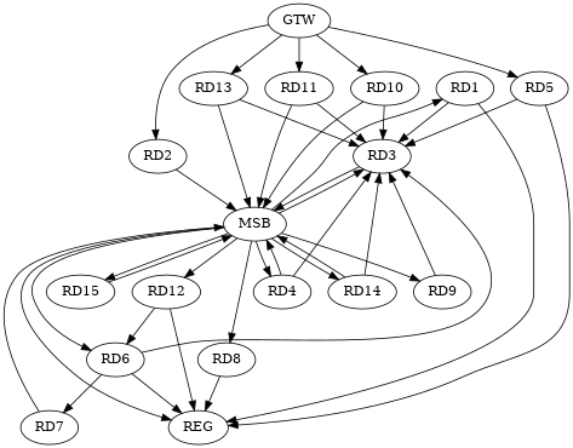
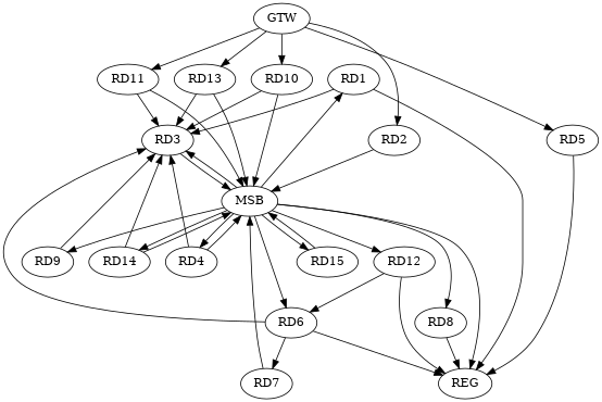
  strict digraph {
    n1 [label=RD1]
    n2 [label=RD3]
    n3 [label=REG]
    n4 [label=MSB]
    n5 [label=RD2]
    n6 [label=RD4]
    n7 [label=RD6]
    n8 [label=RD8]
    n9 [label=RD9]
    n10 [label=RD12]
    n11 [label=RD14]
    n12 [label=RD15]
    n13 [label=RD5]
    n14 [label=RD7]
    n15 [label=RD10]
    n16 [label=RD11]
    n17 [label=RD13]
    n18 [label=GTW]
    n1 -> n2
    n1 -> n3
    n2 -> n4
    n4 -> n1
    n4 -> n2
    n4 -> n3
    n4 -> n6
    n4 -> n7
    n4 -> n8
    n4 -> n9
    n4 -> n10
    n4 -> n11
    n4 -> n12
    n5 -> n4
    n6 -> n2
    n6 -> n4
    n7 -> n2
    n7 -> n3
    n7 -> n14
    n8 -> n3
    n9 -> n2
    n10 -> n3
    n10 -> n7
    n11 -> n2
    n11 -> n4
    n12 -> n4
-   n13 -> n2
    n13 -> n3
    n14 -> n4
    n15 -> n2
    n15 -> n4
    n16 -> n2
    n16 -> n4
    n17 -> n2
    n17 -> n4
    n18 -> n5
    n18 -> n13
    n18 -> n15
    n18 -> n16
    n18 -> n17
  }
